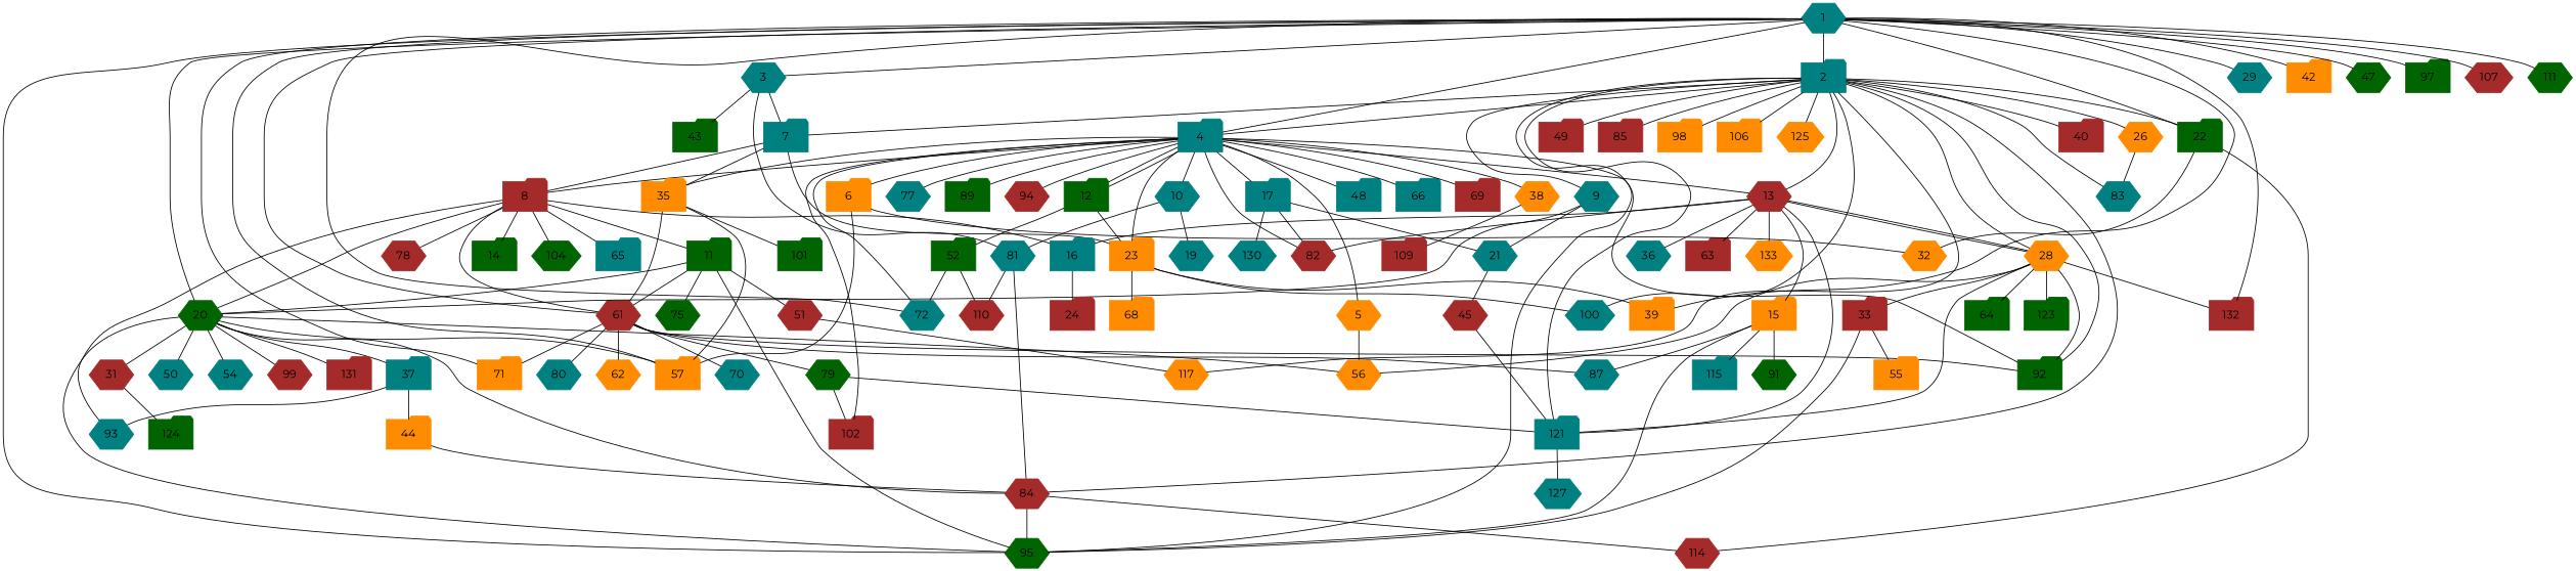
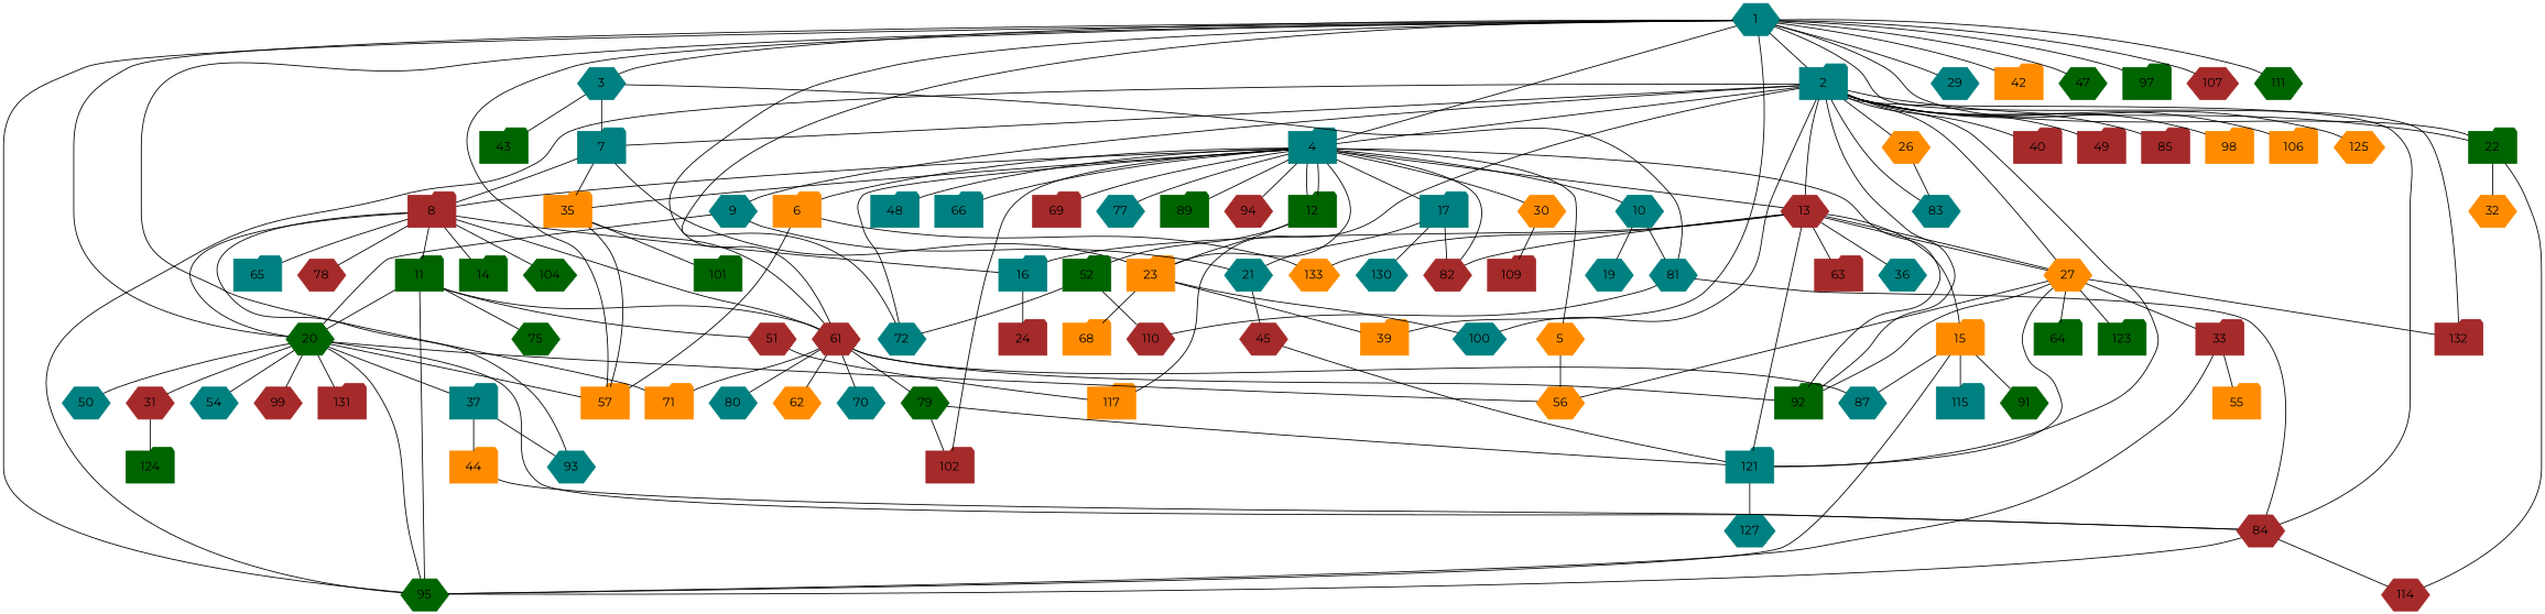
  graph {
    fontname=Montserrat
    node [color=teal fontname=Montserrat shape=hexagon style=filled]
    edge [fontname=Montserrat]
    1 [super="+18"]
    2 [shape=folder super="+120"]
    3 [super="+135"]
    4 [shape=folder super="+113"]
    20 [color=darkgreen super="+35"]
    22 [color=darkgreen shape=folder super="+119"]
    29
    39 [color=darkorange shape=folder]
    42 [color=darkorange shape=folder]
    47 [color=darkgreen]
    57 [color=darkorange shape=folder super="+74"]
    61 [color=brown super="+67"]
    71 [color=darkorange shape=folder]
    72
    95 [color=darkgreen super="+112"]
    97 [color=darkgreen shape=folder]
    107 [color=brown]
    111 [color=darkgreen]
    132 [color=brown shape=folder]
    7 [shape=folder]
    9 [super="+25"]
    13 [color=brown super="+128"]
    26 [color=darkorange]
-   28 [color=darkorange super="+41"]
+   28 [color=darkorange super="+41" label=27]
    40 [color=brown shape=folder]
    49 [color=brown shape=folder]
    83 [super="+116"]
    84 [color=brown super="+86"]
    85 [color=brown shape=folder]
    92 [color=darkgreen shape=folder super="+126"]
    98 [color=darkorange shape=folder]
    100
    106 [color=darkorange shape=folder]
-   117 [color=darkorange]
+   117 [color=darkorange shape=folder]
    121 [shape=folder super="+134"]
    125 [color=darkorange]
    43 [color=darkgreen shape=folder]
    81 [super="+122"]
    5 [color=darkorange]
    6 [color=darkorange shape=folder]
    8 [color=brown shape=folder super="+90"]
    10
    12 [color=darkgreen shape=folder]
    17 [shape=folder super="+103"]
    23 [color=darkorange shape=folder super="+108"]
    n46 [color=darkorange label=35 shape=folder super="+46"]
-   38 [color=darkorange]
+   38 [color=darkorange label=30]
    48 [shape=folder]
    66 [shape=folder]
    69 [color=brown shape=folder]
    77
    82 [color=brown super="+88"]
    89 [color=darkgreen shape=folder]
    94 [color=brown]
    102 [color=brown shape=folder]
    31 [color=brown]
    37 [shape=folder]
    50
    54
    56 [color=darkorange super="+59"]
    99 [color=brown]
    131 [color=brown shape=folder]
    32 [color=darkorange]
    114 [color=brown]
    87
    62 [color=darkorange]
    70
    79 [color=darkgreen]
    80
    21
    16 [shape=folder super="+76"]
    15 [color=darkorange shape=folder]
    36 [super="+60"]
    63 [color=brown shape=folder]
    133 [color=darkorange]
    33 [color=brown shape=folder super="+58"]
    64 [color=darkgreen shape=folder]
    123 [color=darkgreen shape=folder]
    127
    110 [color=brown super="+118"]
    11 [color=darkgreen shape=folder super="+129"]
    14 [color=darkgreen shape=folder super="+105"]
    65 [shape=folder]
    78 [color=brown]
    93
    104 [color=darkgreen]
    19 [super="+34"]
    52 [color=darkgreen shape=folder super="+53"]
    130
    68 [color=darkorange shape=folder]
    101 [color=darkgreen shape=folder]
    109 [color=brown shape=folder]
    51 [color=brown]
    75 [color=darkgreen]
    24 [color=brown shape=folder]
    45 [color=brown]
    91 [color=darkgreen]
    115 [shape=folder]
    124 [color=darkgreen shape=folder]
    44 [color=darkorange shape=folder super="+96"]
    55 [color=darkorange shape=folder]
    1 -- 2 [weight=2]
    1 -- 3
    1 -- 4
    1 -- 20 [weight=2]
    1 -- 22
    1 -- 29
    1 -- 39
    1 -- 42
    1 -- 47
    1 -- 57
    1 -- 61
    1 -- 71
    1 -- 72
    1 -- 95
    1 -- 97
    1 -- 107
    1 -- 111
    1 -- 132
    2 -- 4
    2 -- 22
    2 -- 95
    2 -- 7
    2 -- 9
    2 -- 13
    2 -- 26
    2 -- 28
    2 -- 40
    2 -- 49
    2 -- 83
    2 -- 84
    2 -- 85
    2 -- 92
    2 -- 98
    2 -- 100
    2 -- 106
    2 -- 117
    2 -- 121
    2 -- 125
    3 -- 7
    3 -- 43
    3 -- 81
    4 -- 72
    4 -- 13
    4 -- 92
    4 -- 5
    4 -- 6
    4 -- 8
    4 -- 10
    4 -- 12
    4 -- 12
    4 -- 17 [weight=2]
    4 -- 23
    4 -- n46
    4 -- 38
    4 -- 48
    4 -- 66
    4 -- 69
    4 -- 77
    4 -- 82
    4 -- 89
    4 -- 94
    4 -- 102
    20 -- 57
    20 -- 95
    20 -- 84
    20 -- 31
    20 -- 37
    20 -- 50
    20 -- 54
    20 -- 56
    20 -- 99
    20 -- 131
    22 -- 32
    22 -- 114
    61 -- 71
    61 -- 92
    61 -- 87
    61 -- 62
    61 -- 70
    61 -- 79
    61 -- 80
    7 -- 8
    7 -- 23
    7 -- n46
    9 -- 20
    9 -- 21
    13 -- 28
    13 -- 28
    13 -- 121
    13 -- 82
    13 -- 16
    13 -- 15
    13 -- 36
    13 -- 63
    13 -- 133
    26 -- 83
    28 -- 132
    28 -- 92
    28 -- 121
    28 -- 56
    28 -- 33
    28 -- 64
    28 -- 123
    84 -- 95
    84 -- 114
    121 -- 127
    81 -- 84
    81 -- 110
    5 -- 56
    6 -- 57
-   6 -- 32
+   6 -- 133
    8 -- 20 [weight=2]
    8 -- 61
    8 -- 16
    8 -- 11
    8 -- 14
    8 -- 65
    8 -- 78
    8 -- 93
    8 -- 104
    10 -- 81
    10 -- 19
    12 -- 23
    12 -- 52
    17 -- 82
    17 -- 21
    17 -- 130
    23 -- 39
    23 -- 100
    23 -- 68
    n46 -- 57
    n46 -- 61
    n46 -- 101
    38 -- 109
    31 -- 124
    37 -- 93
    37 -- 44
    79 -- 121
    79 -- 102
    21 -- 45
    16 -- 24
    15 -- 95
    15 -- 87
    15 -- 91
    15 -- 115
    33 -- 95
    33 -- 55
    11 -- 20
    11 -- 61
    11 -- 95
    11 -- 51
    11 -- 75
    52 -- 72
    52 -- 110
    51 -- 117
    45 -- 121
    44 -- 84
  }
